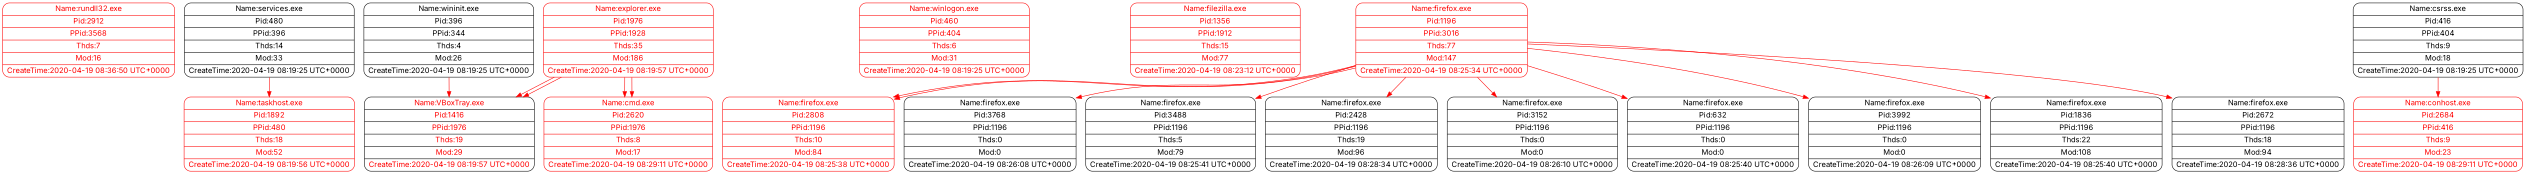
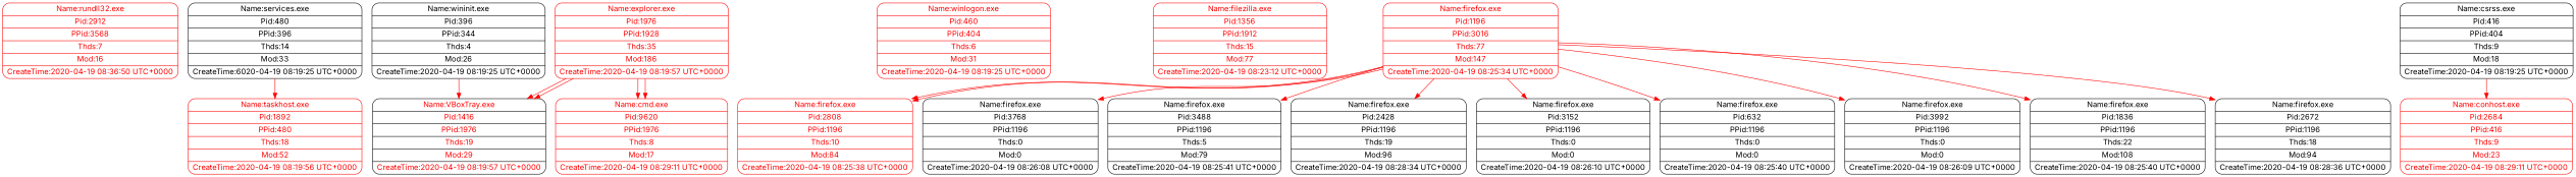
  digraph {
    fontname=Inter
    node [fontname=Inter shape=Mrecord]
    edge [color=red fontname=Inter]
    n1 [color=red fontcolor=red label="{Name:rundll32.exe|Pid:2912|PPid:3568|Thds:7|Mod:16|CreateTime:2020-04-19 08:36:50 UTC+0000}"]
    n2 [color=red fontcolor=red label="{Name:taskhost.exe|Pid:1892|PPid:480|Thds:18|Mod:52|CreateTime:2020-04-19 08:19:56 UTC+0000}"]
-   n3 [label="{Name:services.exe|Pid:480|PPid:396|Thds:14|Mod:33|CreateTime:2020-04-19 08:19:25 UTC+0000}"]
+   n3 [label="{Name:services.exe|Pid:480|PPid:396|Thds:14|Mod:33|CreateTime:6020-04-19 08:19:25 UTC+0000}"]
    n4 [label="{Name:wininit.exe|Pid:396|PPid:344|Thds:4|Mod:26|CreateTime:2020-04-19 08:19:25 UTC+0000}"]
    n5 [color=black fontcolor=red label="{Name:VBoxTray.exe|Pid:1416|PPid:1976|Thds:19|Mod:29|CreateTime:2020-04-19 08:19:57 UTC+0000}"]
    n6 [color=red fontcolor=red label="{Name:explorer.exe|Pid:1976|PPid:1928|Thds:35|Mod:186|CreateTime:2020-04-19 08:19:57 UTC+0000}"]
-   n7 [color=red fontcolor=red label="{Name:cmd.exe|Pid:2620|PPid:1976|Thds:8|Mod:17|CreateTime:2020-04-19 08:29:11 UTC+0000}"]
+   n7 [color=red fontcolor=red label="{Name:cmd.exe|Pid:9620|PPid:1976|Thds:8|Mod:17|CreateTime:2020-04-19 08:29:11 UTC+0000}"]
    n8 [color=red fontcolor=red label="{Name:winlogon.exe|Pid:460|PPid:404|Thds:6|Mod:31|CreateTime:2020-04-19 08:19:25 UTC+0000}"]
    n9 [color=red fontcolor=red label="{Name:filezilla.exe|Pid:1356|PPid:1912|Thds:15|Mod:77|CreateTime:2020-04-19 08:23:12 UTC+0000}"]
    n10 [color=red fontcolor=red label="{Name:firefox.exe|Pid:2808|PPid:1196|Thds:10|Mod:84|CreateTime:2020-04-19 08:25:38 UTC+0000}"]
    n11 [color=red fontcolor=red label="{Name:firefox.exe|Pid:1196|PPid:3016|Thds:77|Mod:147|CreateTime:2020-04-19 08:25:34 UTC+0000}"]
    n12 [label="{Name:firefox.exe|Pid:3768|PPid:1196|Thds:0|Mod:0|CreateTime:2020-04-19 08:26:08 UTC+0000}"]
    n13 [label="{Name:firefox.exe|Pid:3488|PPid:1196|Thds:5|Mod:79|CreateTime:2020-04-19 08:25:41 UTC+0000}"]
    n14 [label="{Name:firefox.exe|Pid:2428|PPid:1196|Thds:19|Mod:96|CreateTime:2020-04-19 08:28:34 UTC+0000}"]
    n15 [label="{Name:firefox.exe|Pid:3152|PPid:1196|Thds:0|Mod:0|CreateTime:2020-04-19 08:26:10 UTC+0000}"]
    n16 [label="{Name:firefox.exe|Pid:632|PPid:1196|Thds:0|Mod:0|CreateTime:2020-04-19 08:25:40 UTC+0000}"]
    n17 [label="{Name:firefox.exe|Pid:3992|PPid:1196|Thds:0|Mod:0|CreateTime:2020-04-19 08:26:09 UTC+0000}"]
    n18 [label="{Name:firefox.exe|Pid:1836|PPid:1196|Thds:22|Mod:108|CreateTime:2020-04-19 08:25:40 UTC+0000}"]
    n19 [label="{Name:firefox.exe|Pid:2672|PPid:1196|Thds:18|Mod:94|CreateTime:2020-04-19 08:28:36 UTC+0000}"]
    n20 [color=red fontcolor=red label="{Name:conhost.exe|Pid:2684|PPid:416|Thds:9|Mod:23|CreateTime:2020-04-19 08:29:11 UTC+0000}"]
    n21 [label="{Name:csrss.exe|Pid:416|PPid:404|Thds:9|Mod:18|CreateTime:2020-04-19 08:19:25 UTC+0000}"]
    n3 -> n2
    n4 -> n5
    n6 -> n5
    n6 -> n5
    n6 -> n7
    n6 -> n7
    n11 -> n10
    n11 -> n10
    n11 -> n12
    n11 -> n13
    n11 -> n14
    n11 -> n15
    n11 -> n16
    n11 -> n17
    n11 -> n18
    n11 -> n19
    n21 -> n20
  }
